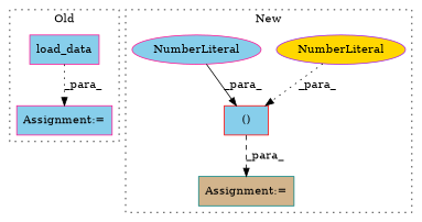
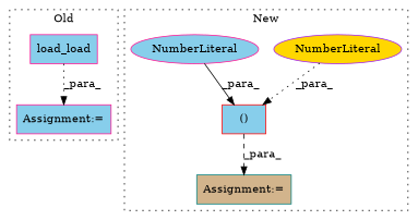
  digraph {
    node [a=7 l=1 s=12330 shape=box style=filled fillcolor=skyblue color=deeppink]
    edge [style=dotted]
-   n1 [a=32 l="10,1" label=load_data s="12066,12130"]
+   n1 [a=32 l="10,1" label=load_load s="12066,12130"]
    n2 [label="Assignment:=" s=12057]
    n3 [a=106 l=71 label="()" color=red]
    n4 [a=34 label=NumberLiteral s=12400 shape=ellipse fillcolor=gold color=purple]
    n5 [label="Assignment:=" s=12312 fillcolor=tan color=teal]
    n6 [a=34 label=NumberLiteral shape=ellipse]
    subgraph cluster_1 {
      label=Old
      style=dotted
      n1
      n2
    }
    subgraph cluster_2 {
      label=New
      style=dotted
      n3
      n4
      n5
      n6
    }
    n1 -> n2 [label=_para_]
    n3 -> n5 [label=_para_ style=dashed]
    n4 -> n3 [label=_para_]
    n6 -> n3 [label=_para_ style=solid]
  }
